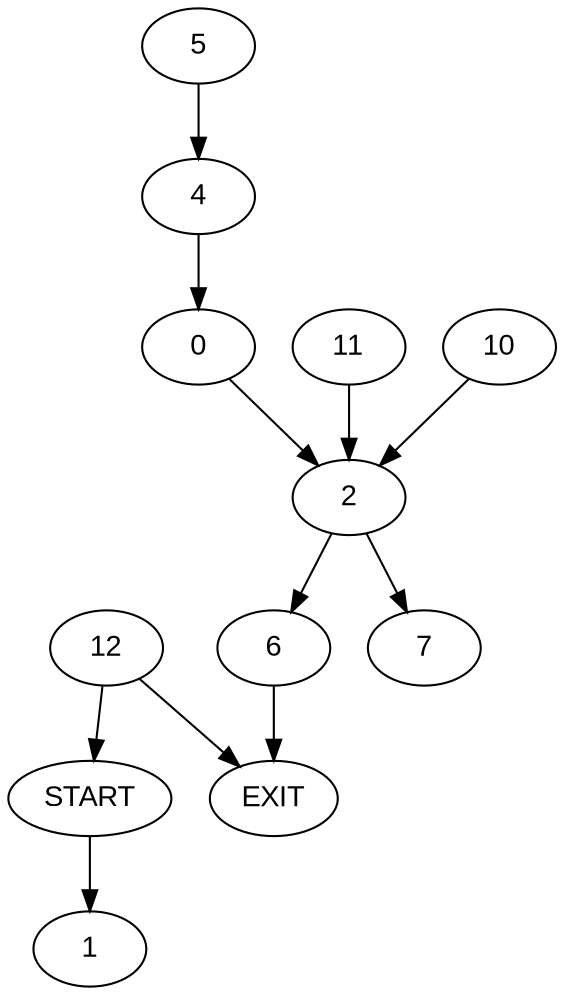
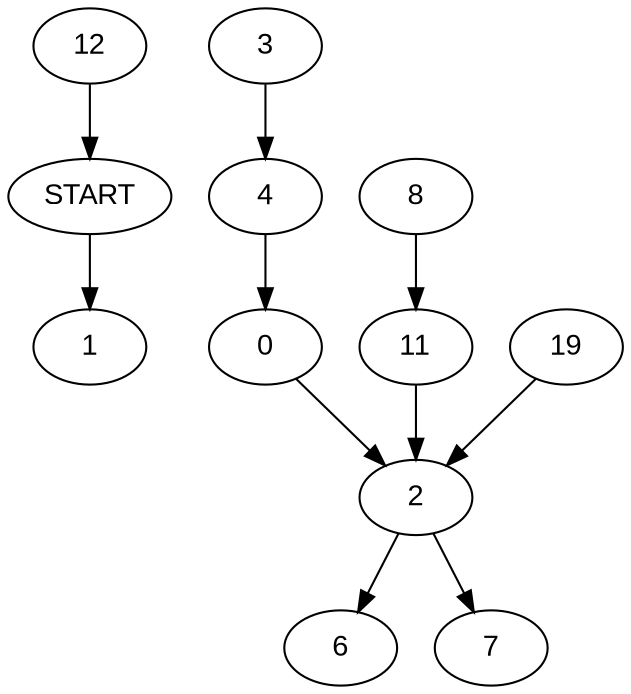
  digraph {
    fontname="Liberation Sans"
    node [fontname="Liberation Sans"]
    edge [fontname="Liberation Sans"]
    n1 [label=START]
    1
    12
-   n4 [label=EXIT]
    2
    6
    7
-   3 [label=5]
+   3
    4
    n10 [label=0]
+   8
    11
-   10
+   10 [label=19]
    n1 -> 1
    12 -> n1
-   12 -> n4
    2 -> 6
    2 -> 7
-   6 -> n4
    3 -> 4
    4 -> n10
    n10 -> 2
+   8 -> 11
    11 -> 2
    10 -> 2
  }
